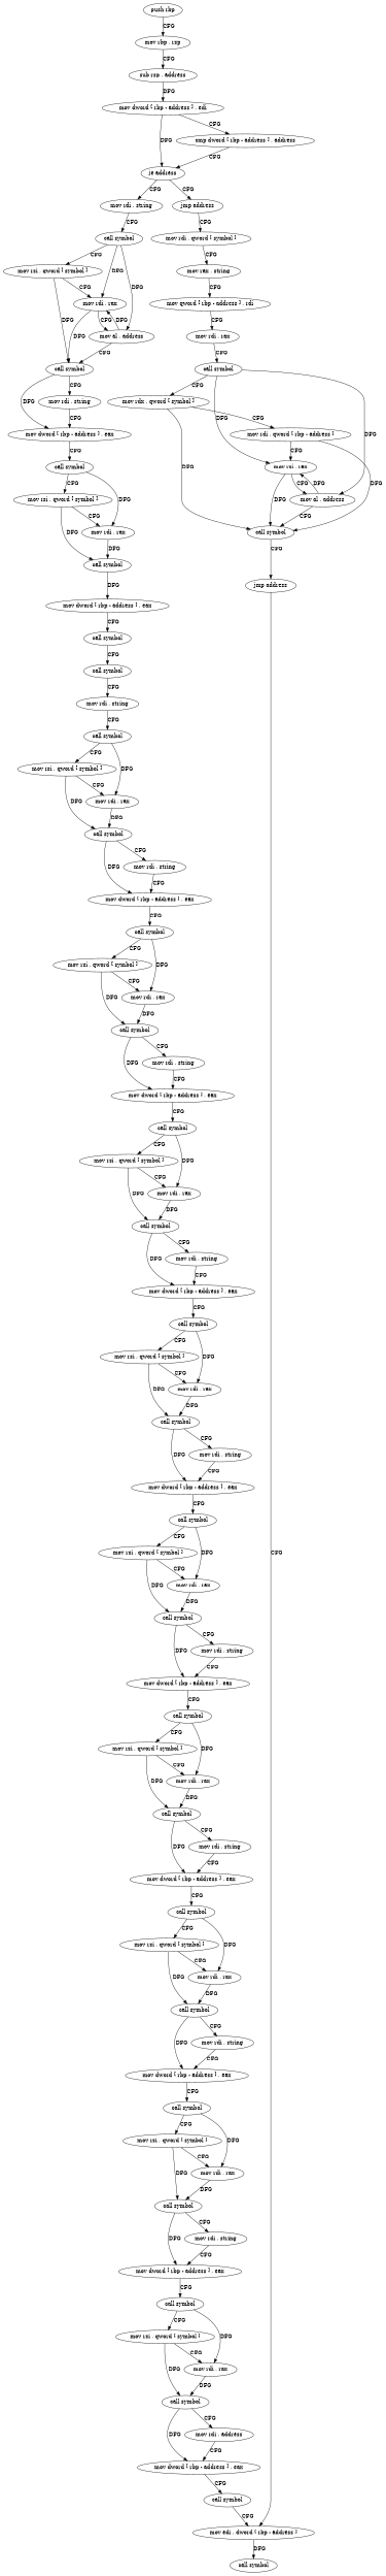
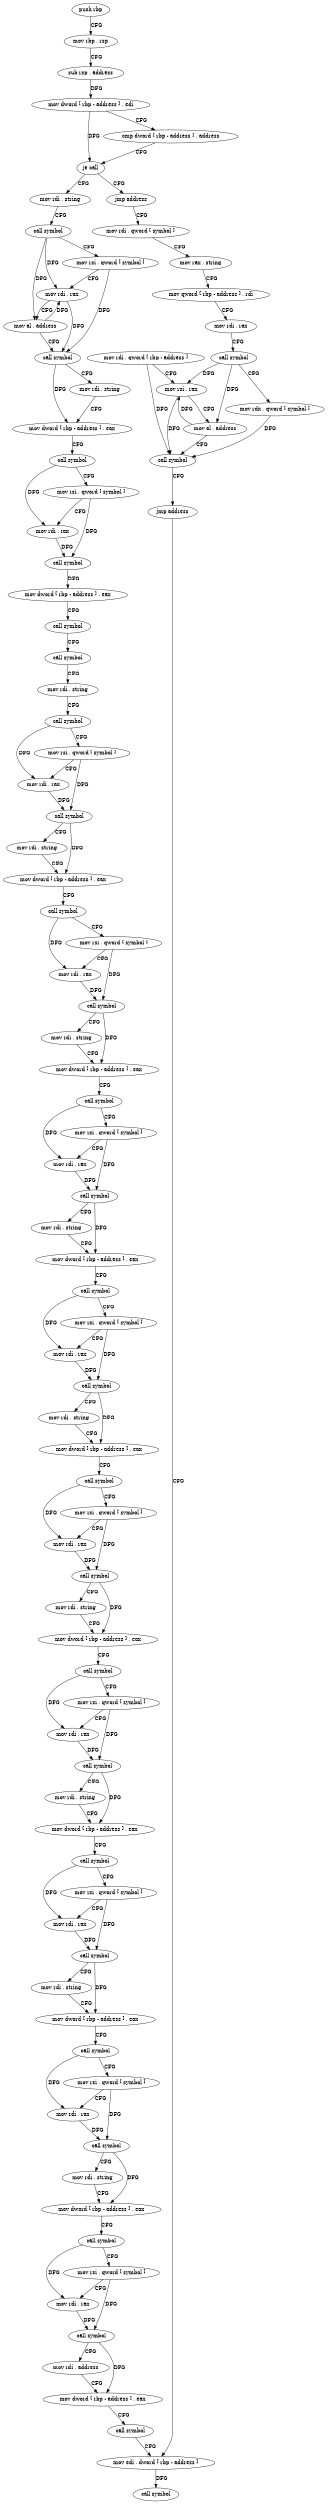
  digraph {
    n1 [label="push rbp"]
    n2 [label="mov rbp , rsp"]
    n3 [label="sub rsp , address"]
    n4 [label="mov dword [ rbp - address ] , edi"]
    n5 [label="cmp dword [ rbp - address ] , address"]
-   n6 [label="je address"]
+   n6 [label="je call"]
    n7 [label="mov rdi , string"]
    n8 [label="jmp address"]
    n9 [label="mov edi , dword [ rbp - address ]"]
    n10 [label="call symbol"]
    n11 [label="call symbol"]
    n12 [label="mov rdi , qword [ symbol ]"]
    n13 [label="mov rsi , qword [ symbol ]"]
    n14 [label="mov rdi , rax"]
    n15 [label="mov al , address"]
    n16 [label="mov rax , string"]
    n17 [label="call symbol"]
    n18 [label="mov rdi , string"]
    n19 [label="mov dword [ rbp - address ] , eax"]
    n20 [label="call symbol"]
    n21 [label="mov rsi , qword [ symbol ]"]
    n22 [label="mov rdi , rax"]
    n23 [label="call symbol"]
    n24 [label="mov dword [ rbp - address ] , eax"]
    n25 [label="call symbol"]
    n26 [label="call symbol"]
    n27 [label="mov rdi , string"]
    n28 [label="call symbol"]
    n29 [label="mov rsi , qword [ symbol ]"]
    n30 [label="mov rdi , rax"]
    n31 [label="call symbol"]
    n32 [label="mov rdi , string"]
    n33 [label="mov dword [ rbp - address ] , eax"]
    n34 [label="call symbol"]
    n35 [label="mov rsi , qword [ symbol ]"]
    n36 [label="mov rdi , rax"]
    n37 [label="call symbol"]
    n38 [label="mov rdi , string"]
    n39 [label="mov dword [ rbp - address ] , eax"]
    n40 [label="call symbol"]
    n41 [label="mov rsi , qword [ symbol ]"]
    n42 [label="mov rdi , rax"]
    n43 [label="call symbol"]
    n44 [label="mov rdi , string"]
    n45 [label="mov dword [ rbp - address ] , eax"]
    n46 [label="call symbol"]
    n47 [label="mov rsi , qword [ symbol ]"]
    n48 [label="mov rdi , rax"]
    n49 [label="call symbol"]
    n50 [label="mov rdi , string"]
    n51 [label="mov dword [ rbp - address ] , eax"]
    n52 [label="call symbol"]
    n53 [label="mov rsi , qword [ symbol ]"]
    n54 [label="mov rdi , rax"]
    n55 [label="call symbol"]
    n56 [label="mov rdi , string"]
    n57 [label="mov dword [ rbp - address ] , eax"]
    n58 [label="call symbol"]
    n59 [label="mov rsi , qword [ symbol ]"]
    n60 [label="mov rdi , rax"]
    n61 [label="call symbol"]
    n62 [label="mov rdi , string"]
    n63 [label="mov dword [ rbp - address ] , eax"]
    n64 [label="call symbol"]
    n65 [label="mov rsi , qword [ symbol ]"]
    n66 [label="mov rdi , rax"]
    n67 [label="call symbol"]
    n68 [label="mov rdi , string"]
    n69 [label="mov dword [ rbp - address ] , eax"]
    n70 [label="call symbol"]
    n71 [label="mov rsi , qword [ symbol ]"]
    n72 [label="mov rdi , rax"]
    n73 [label="call symbol"]
    n74 [label="mov rdi , string"]
    n75 [label="mov dword [ rbp - address ] , eax"]
    n76 [label="call symbol"]
    n77 [label="mov rsi , qword [ symbol ]"]
    n78 [label="mov rdi , rax"]
    n79 [label="call symbol"]
    n80 [label="mov rdi , address"]
    n81 [label="mov dword [ rbp - address ] , eax"]
    n82 [label="call symbol"]
    n83 [label="mov qword [ rbp - address ] , rdi"]
    n84 [label="mov rdi , rax"]
    n85 [label="call symbol"]
    n86 [label="mov rdx , qword [ symbol ]"]
    n87 [label="mov rsi , rax"]
    n88 [label="mov al , address"]
    n89 [label="mov rdi , qword [ rbp - address ]"]
    n90 [label="call symbol"]
    n91 [label="jmp address"]
    n1 -> n2 [label=CFG]
    n2 -> n3 [label=CFG]
    n3 -> n4 [label=DFG]
    n4 -> n5 [label=CFG]
    n4 -> n6 [label=DFG]
    n5 -> n6 [label=CFG]
    n6 -> n7 [label=CFG]
    n6 -> n8 [label=CFG]
    n7 -> n11 [label=CFG]
    n8 -> n12 [label=CFG]
    n9 -> n10 [label=DFG]
    n11 -> n13 [label=CFG]
    n11 -> n14 [label=DFG]
    n11 -> n15 [label=DFG]
    n12 -> n16 [label=CFG]
    n13 -> n14 [label=CFG]
    n13 -> n17 [label=DFG]
    n14 -> n15 [label=CFG]
    n14 -> n17 [label=DFG]
    n15 -> n14 [label=DFG]
    n15 -> n17 [label=CFG]
    n16 -> n83 [label=CFG]
    n17 -> n18 [label=CFG]
    n17 -> n19 [label=DFG]
    n18 -> n19 [label=CFG]
    n19 -> n20 [label=CFG]
    n20 -> n21 [label=CFG]
    n20 -> n22 [label=DFG]
    n21 -> n22 [label=CFG]
    n21 -> n23 [label=DFG]
    n22 -> n23 [label=DFG]
    n23 -> n24 [label=DFG]
    n24 -> n25 [label=CFG]
    n25 -> n26 [label=CFG]
    n26 -> n27 [label=CFG]
    n27 -> n28 [label=CFG]
    n28 -> n29 [label=CFG]
    n28 -> n30 [label=DFG]
    n29 -> n30 [label=CFG]
    n29 -> n31 [label=DFG]
    n30 -> n31 [label=DFG]
    n31 -> n32 [label=CFG]
    n31 -> n33 [label=DFG]
    n32 -> n33 [label=CFG]
    n33 -> n34 [label=CFG]
    n34 -> n35 [label=CFG]
    n34 -> n36 [label=DFG]
    n35 -> n36 [label=CFG]
    n35 -> n37 [label=DFG]
    n36 -> n37 [label=DFG]
    n37 -> n38 [label=CFG]
    n37 -> n39 [label=DFG]
    n38 -> n39 [label=CFG]
    n39 -> n40 [label=CFG]
    n40 -> n41 [label=CFG]
    n40 -> n42 [label=DFG]
    n41 -> n42 [label=CFG]
    n41 -> n43 [label=DFG]
    n42 -> n43 [label=DFG]
    n43 -> n44 [label=CFG]
    n43 -> n45 [label=DFG]
    n44 -> n45 [label=CFG]
    n45 -> n46 [label=CFG]
    n46 -> n47 [label=CFG]
    n46 -> n48 [label=DFG]
    n47 -> n48 [label=CFG]
    n47 -> n49 [label=DFG]
    n48 -> n49 [label=DFG]
    n49 -> n50 [label=CFG]
    n49 -> n51 [label=DFG]
    n50 -> n51 [label=CFG]
    n51 -> n52 [label=CFG]
    n52 -> n53 [label=CFG]
    n52 -> n54 [label=DFG]
    n53 -> n54 [label=CFG]
    n53 -> n55 [label=DFG]
    n54 -> n55 [label=DFG]
    n55 -> n56 [label=CFG]
    n55 -> n57 [label=DFG]
    n56 -> n57 [label=CFG]
    n57 -> n58 [label=CFG]
    n58 -> n59 [label=CFG]
    n58 -> n60 [label=DFG]
    n59 -> n60 [label=CFG]
    n59 -> n61 [label=DFG]
    n60 -> n61 [label=DFG]
    n61 -> n62 [label=CFG]
    n61 -> n63 [label=DFG]
    n62 -> n63 [label=CFG]
    n63 -> n64 [label=CFG]
    n64 -> n65 [label=CFG]
    n64 -> n66 [label=DFG]
    n65 -> n66 [label=CFG]
    n65 -> n67 [label=DFG]
    n66 -> n67 [label=DFG]
    n67 -> n68 [label=CFG]
    n67 -> n69 [label=DFG]
    n68 -> n69 [label=CFG]
    n69 -> n70 [label=CFG]
    n70 -> n71 [label=CFG]
    n70 -> n72 [label=DFG]
    n71 -> n72 [label=CFG]
    n71 -> n73 [label=DFG]
    n72 -> n73 [label=DFG]
    n73 -> n74 [label=CFG]
    n73 -> n75 [label=DFG]
    n74 -> n75 [label=CFG]
    n75 -> n76 [label=CFG]
    n76 -> n77 [label=CFG]
    n76 -> n78 [label=DFG]
    n77 -> n78 [label=CFG]
    n77 -> n79 [label=DFG]
    n78 -> n79 [label=DFG]
    n79 -> n80 [label=CFG]
    n79 -> n81 [label=DFG]
    n80 -> n81 [label=CFG]
    n81 -> n82 [label=CFG]
    n82 -> n9 [label=CFG]
    n83 -> n84 [label=CFG]
    n84 -> n85 [label=CFG]
    n85 -> n86 [label=CFG]
    n85 -> n87 [label=DFG]
    n85 -> n88 [label=DFG]
-   n86 -> n89 [label=CFG]
    n86 -> n90 [label=DFG]
    n87 -> n88 [label=CFG]
    n87 -> n90 [label=DFG]
    n88 -> n87 [label=DFG]
    n88 -> n90 [label=CFG]
    n89 -> n87 [label=CFG]
    n89 -> n90 [label=DFG]
    n90 -> n91 [label=CFG]
    n91 -> n9 [label=CFG]
  }
